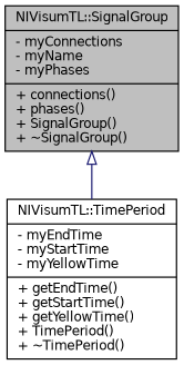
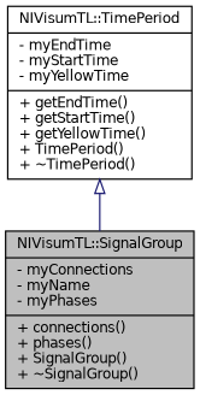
  digraph {
    node [color=black fontname=Helvetica fontsize=10 shape=record style=filled]
    n1 [fillcolor=grey75 fontcolor=black height=0.2 label="{NIVisumTL::SignalGroup\n|- myConnections\l- myName\l- myPhases\l|+ connections()\l+ phases()\l+ SignalGroup()\l+ ~SignalGroup()\l}" width=0.4]
    n2 [fillcolor=white height=0.2 label="{NIVisumTL::TimePeriod\n|- myEndTime\l- myStartTime\l- myYellowTime\l|+ getEndTime()\l+ getStartTime()\l+ getYellowTime()\l+ TimePeriod()\l+ ~TimePeriod()\l}" width=0.4]
-   n1 -> n2 [arrowtail=onormal color=midnightblue dir=back fontname=Helvetica fontsize=10 labelfontname=Helvetica labelfontsize=10 style=solid]
+   n2 -> n1 [arrowtail=onormal color=midnightblue dir=back fontname=Helvetica fontsize=10 labelfontname=Helvetica labelfontsize=10 style=solid]
  }
